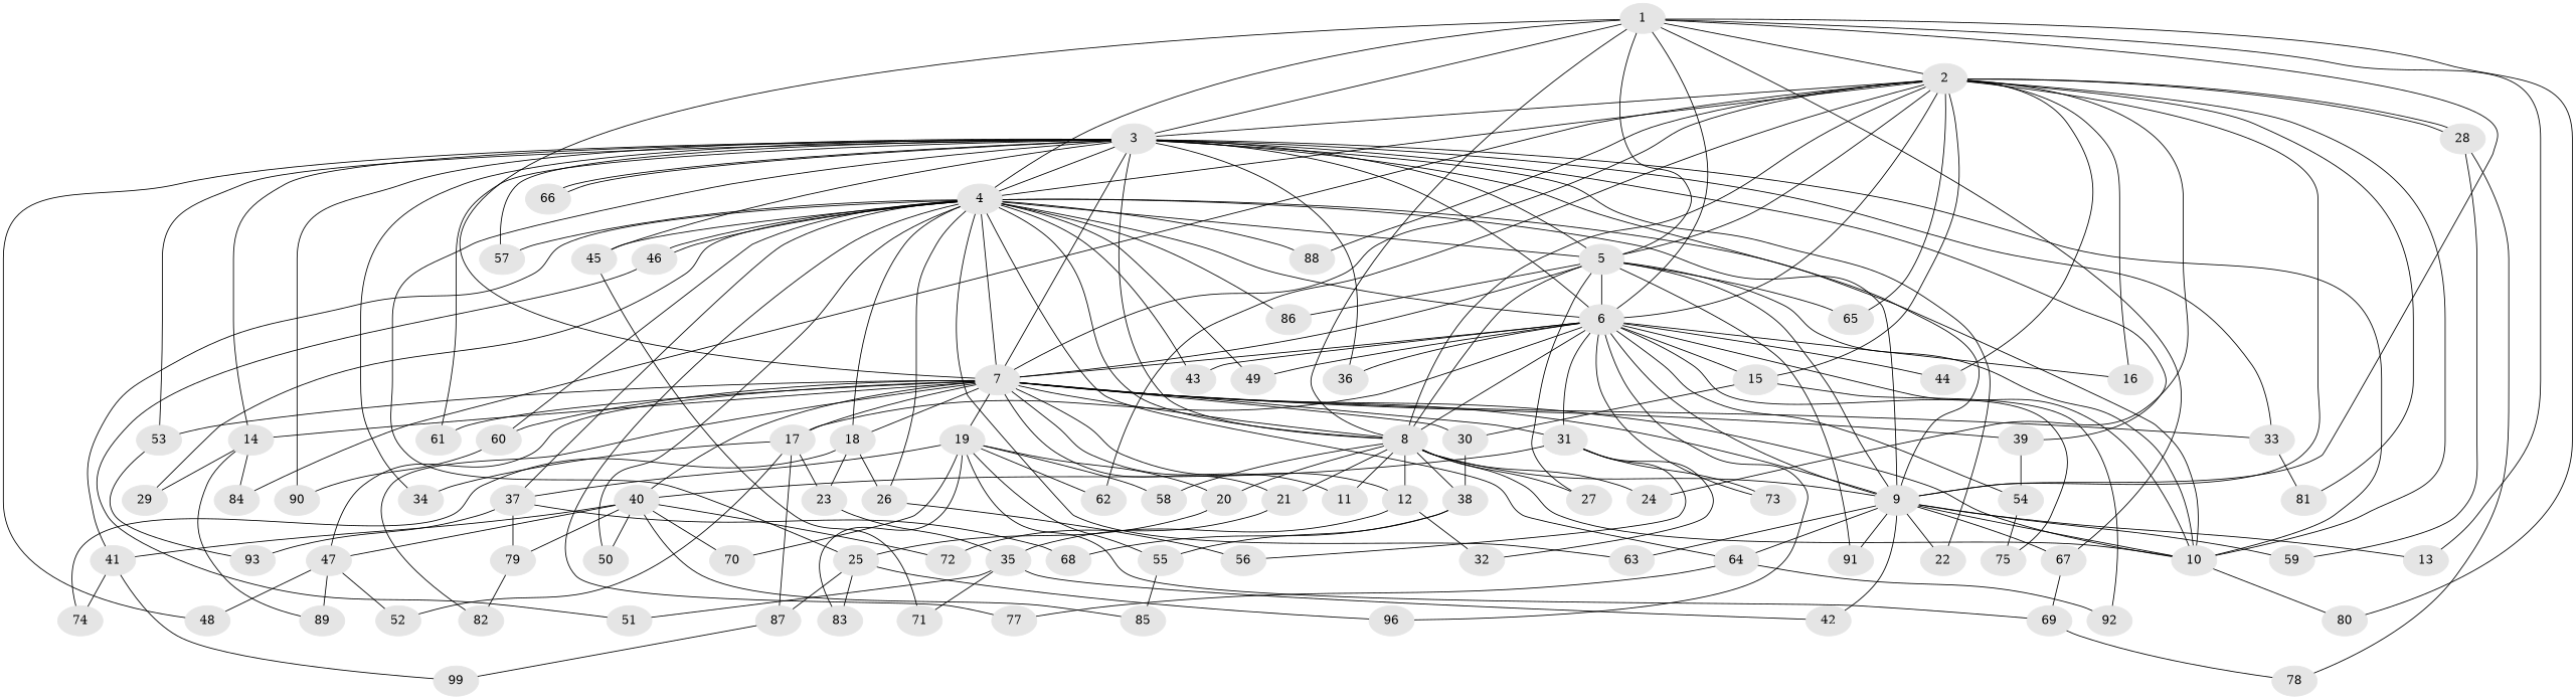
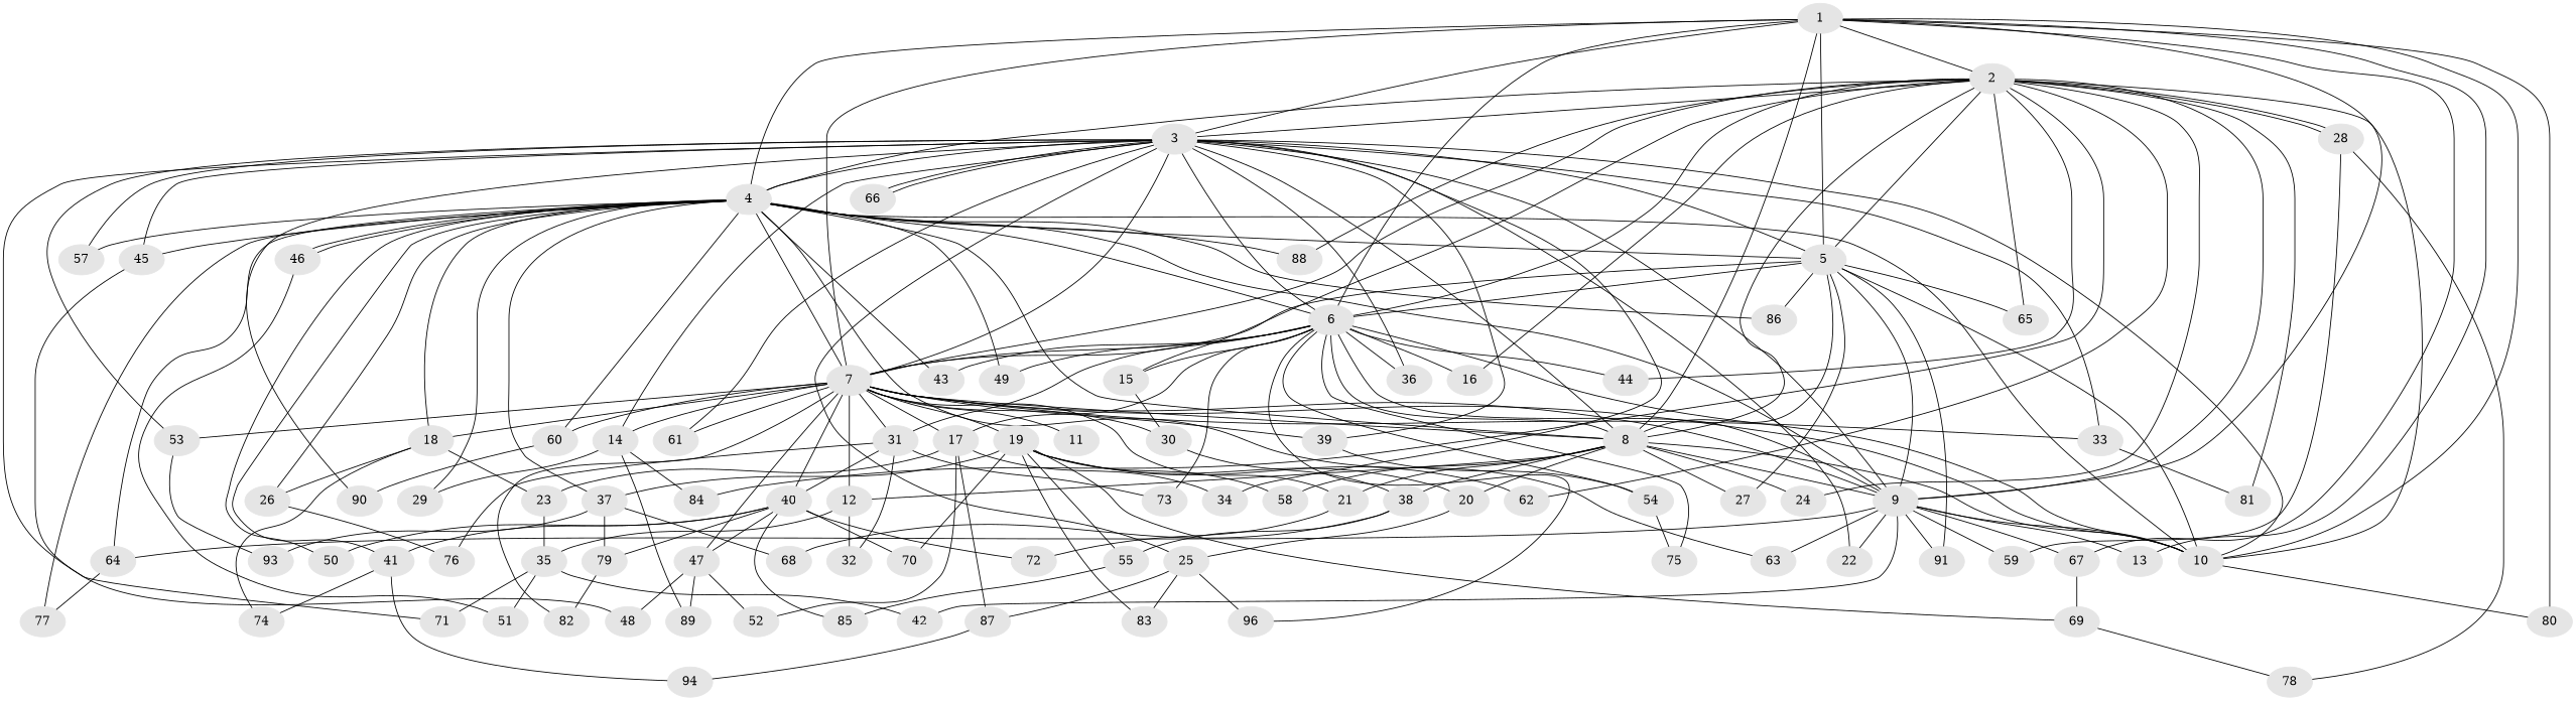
  graph {
    node [color=gray90 style=filled]
    1
    2
    3
    4
    5
    6
    7
    8
    9
    10
    13
    67
    80
    15
    16
    24
    28
    44
    62
    65
    81
    84
    88
    14
    22
    25
    33
    34
    36
    39
    45
    48
    53
    57
    61
    66
    90
    18
    26
    29
    37
    41
    43
    46
    49
    50
    60
    63
    64
    77
    86
    27
    91
    17
    31
    54
    73
    75
    n59 [label=96]
    11
    12
    19
    21
    30
    40
    47
    82
    20
    38
    58
    42
    59
    69
-   92
    78
    89
    87
    83
    71
    93
    23
    74
-   56
+   56 [label=76]
    68
    79
-   94 [label=99]
+   94
    51
    52
    32
    35
    55
    70
    72
    85
    1 -- 2
    1 -- 3
    1 -- 4
    1 -- 5
    1 -- 6
    1 -- 7
    1 -- 8
    1 -- 9
+   1 -- 10
    1 -- 13
    1 -- 67
    1 -- 80
    2 -- 3
    2 -- 4
    2 -- 5
    2 -- 6
    2 -- 7
    2 -- 8
    2 -- 9
    2 -- 10
    2 -- 15
    2 -- 16
    2 -- 24
    2 -- 28
    2 -- 28
    2 -- 44
    2 -- 62
    2 -- 65
    2 -- 81
    2 -- 84
    2 -- 88
    3 -- 4
    3 -- 5
    3 -- 6
    3 -- 7
    3 -- 8
    3 -- 9
    3 -- 10
    3 -- 14
    3 -- 22
    3 -- 25
    3 -- 33
    3 -- 34
    3 -- 36
    3 -- 39
    3 -- 45
    3 -- 48
    3 -- 53
    3 -- 57
    3 -- 61
    3 -- 66
    3 -- 66
    3 -- 90
    4 -- 5
    4 -- 6
    4 -- 7
    4 -- 8
    4 -- 9
    4 -- 10
    4 -- 88
    4 -- 45
    4 -- 57
    4 -- 18
    4 -- 26
    4 -- 29
    4 -- 37
    4 -- 41
    4 -- 43
    4 -- 46
    4 -- 46
    4 -- 49
    4 -- 50
    4 -- 60
    4 -- 63
    4 -- 64
    4 -- 77
    4 -- 86
    5 -- 6
    5 -- 7
    5 -- 8
    5 -- 9
    5 -- 10
    5 -- 65
    5 -- 86
    5 -- 27
    5 -- 91
    6 -- 7
    6 -- 8
    6 -- 9
    6 -- 10
    6 -- 15
    6 -- 16
    6 -- 44
    6 -- 36
    6 -- 43
    6 -- 49
    6 -- 17
    6 -- 31
    6 -- 54
    6 -- 73
    6 -- 75
    6 -- n59
    7 -- 8
    7 -- 9
    7 -- 10
    7 -- 14
    7 -- 33
    7 -- 39
    7 -- 53
    7 -- 61
    7 -- 18
    7 -- 60
    7 -- 17
    7 -- 31
    7 -- 11
    7 -- 12
    7 -- 19
    7 -- 21
    7 -- 30
    7 -- 40
    7 -- 47
    7 -- 82
    8 -- 9
    8 -- 10
    8 -- 24
    8 -- 27
-   8 -- 11
    8 -- 12
    8 -- 21
    8 -- 20
    8 -- 38
    8 -- 58
    9 -- 10
    9 -- 13
    9 -- 67
    9 -- 22
    9 -- 63
    9 -- 64
    9 -- 91
    9 -- 42
    9 -- 59
    10 -- 80
    67 -- 69
    15 -- 30
-   15 -- 92
    28 -- 59
    28 -- 78
    14 -- 84
    14 -- 29
    14 -- 89
    25 -- n59
    25 -- 87
    25 -- 83
    33 -- 81
    39 -- 54
    45 -- 71
    53 -- 93
    18 -- 26
    18 -- 23
    18 -- 74
    26 -- 56
    37 -- 93
    37 -- 68
    37 -- 79
    41 -- 74
    41 -- 94
    46 -- 51
    60 -- 90
    64 -- 77
-   64 -- 92
    17 -- 34
    17 -- 87
    17 -- 23
    17 -- 52
    31 -- 73
    31 -- 40
    31 -- 56
    31 -- 32
    54 -- 75
    12 -- 32
    12 -- 35
    19 -- 62
    19 -- 37
    19 -- 20
    19 -- 58
    19 -- 69
    19 -- 83
    19 -- 55
    19 -- 70
    21 -- 72
    30 -- 38
    40 -- 41
    40 -- 50
    40 -- 47
    40 -- 79
    40 -- 70
    40 -- 72
    40 -- 85
    47 -- 48
    47 -- 89
    47 -- 52
    20 -- 25
    38 -- 68
    38 -- 55
    69 -- 78
    87 -- 94
    23 -- 35
    79 -- 82
    35 -- 42
    35 -- 71
    35 -- 51
    55 -- 85
  }
